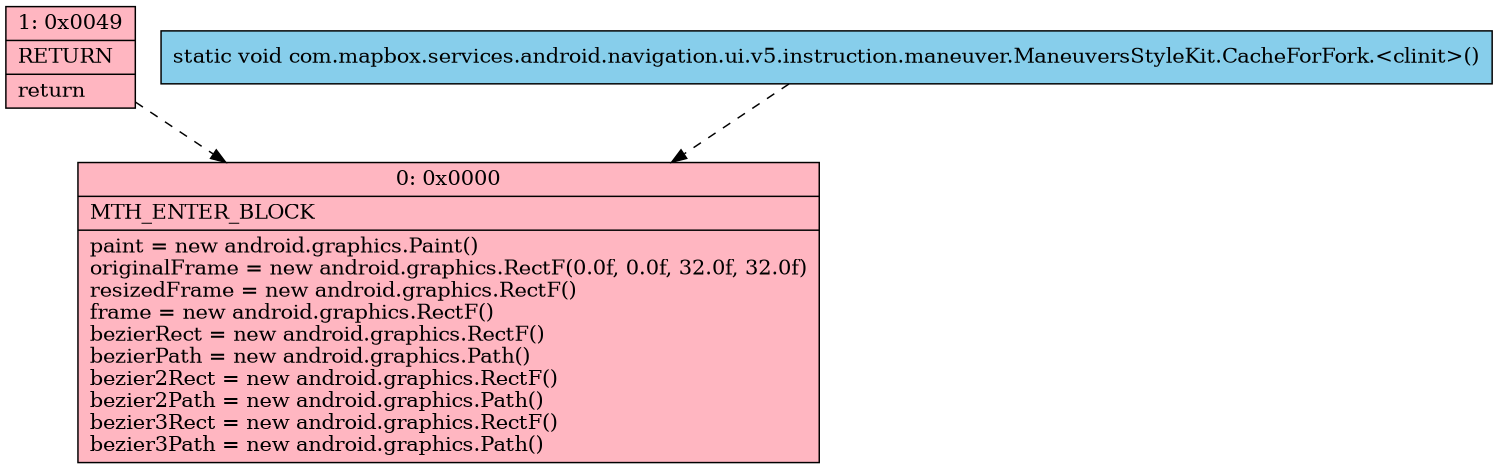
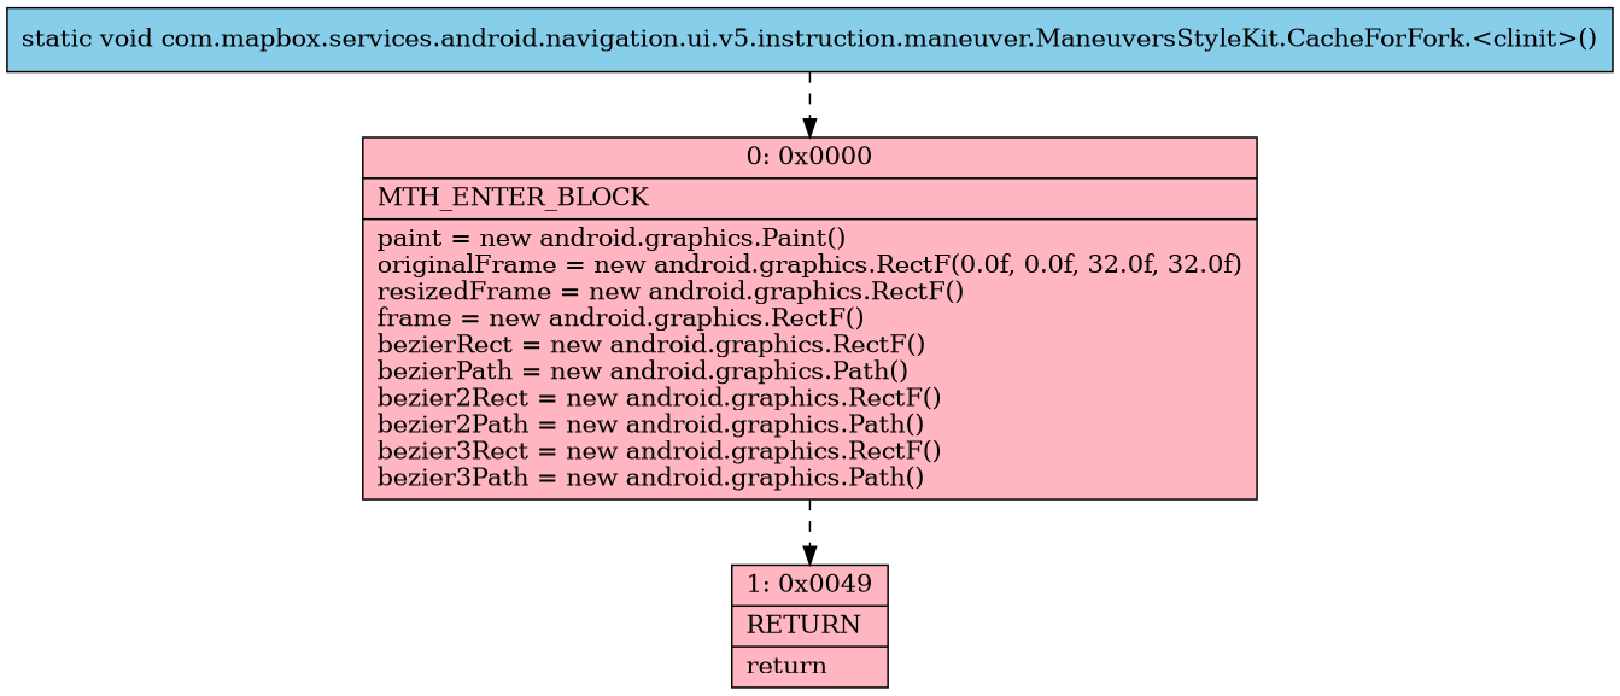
  digraph {
    node [shape=record style=filled fillcolor=lightpink]
    edge [style=dashed]
    n1 [label="{0\:\ 0x0000|MTH_ENTER_BLOCK\l|paint = new android.graphics.Paint()\loriginalFrame = new android.graphics.RectF(0.0f, 0.0f, 32.0f, 32.0f)\lresizedFrame = new android.graphics.RectF()\lframe = new android.graphics.RectF()\lbezierRect = new android.graphics.RectF()\lbezierPath = new android.graphics.Path()\lbezier2Rect = new android.graphics.RectF()\lbezier2Path = new android.graphics.Path()\lbezier3Rect = new android.graphics.RectF()\lbezier3Path = new android.graphics.Path()\l}"]
    n2 [label="{1\:\ 0x0049|RETURN\l|return\l}"]
    n3 [label="{static void com.mapbox.services.android.navigation.ui.v5.instruction.maneuver.ManeuversStyleKit.CacheForFork.\<clinit\>() }" fillcolor=skyblue]
-   n2 -> n1
+   n1 -> n2
    n3 -> n1
  }
